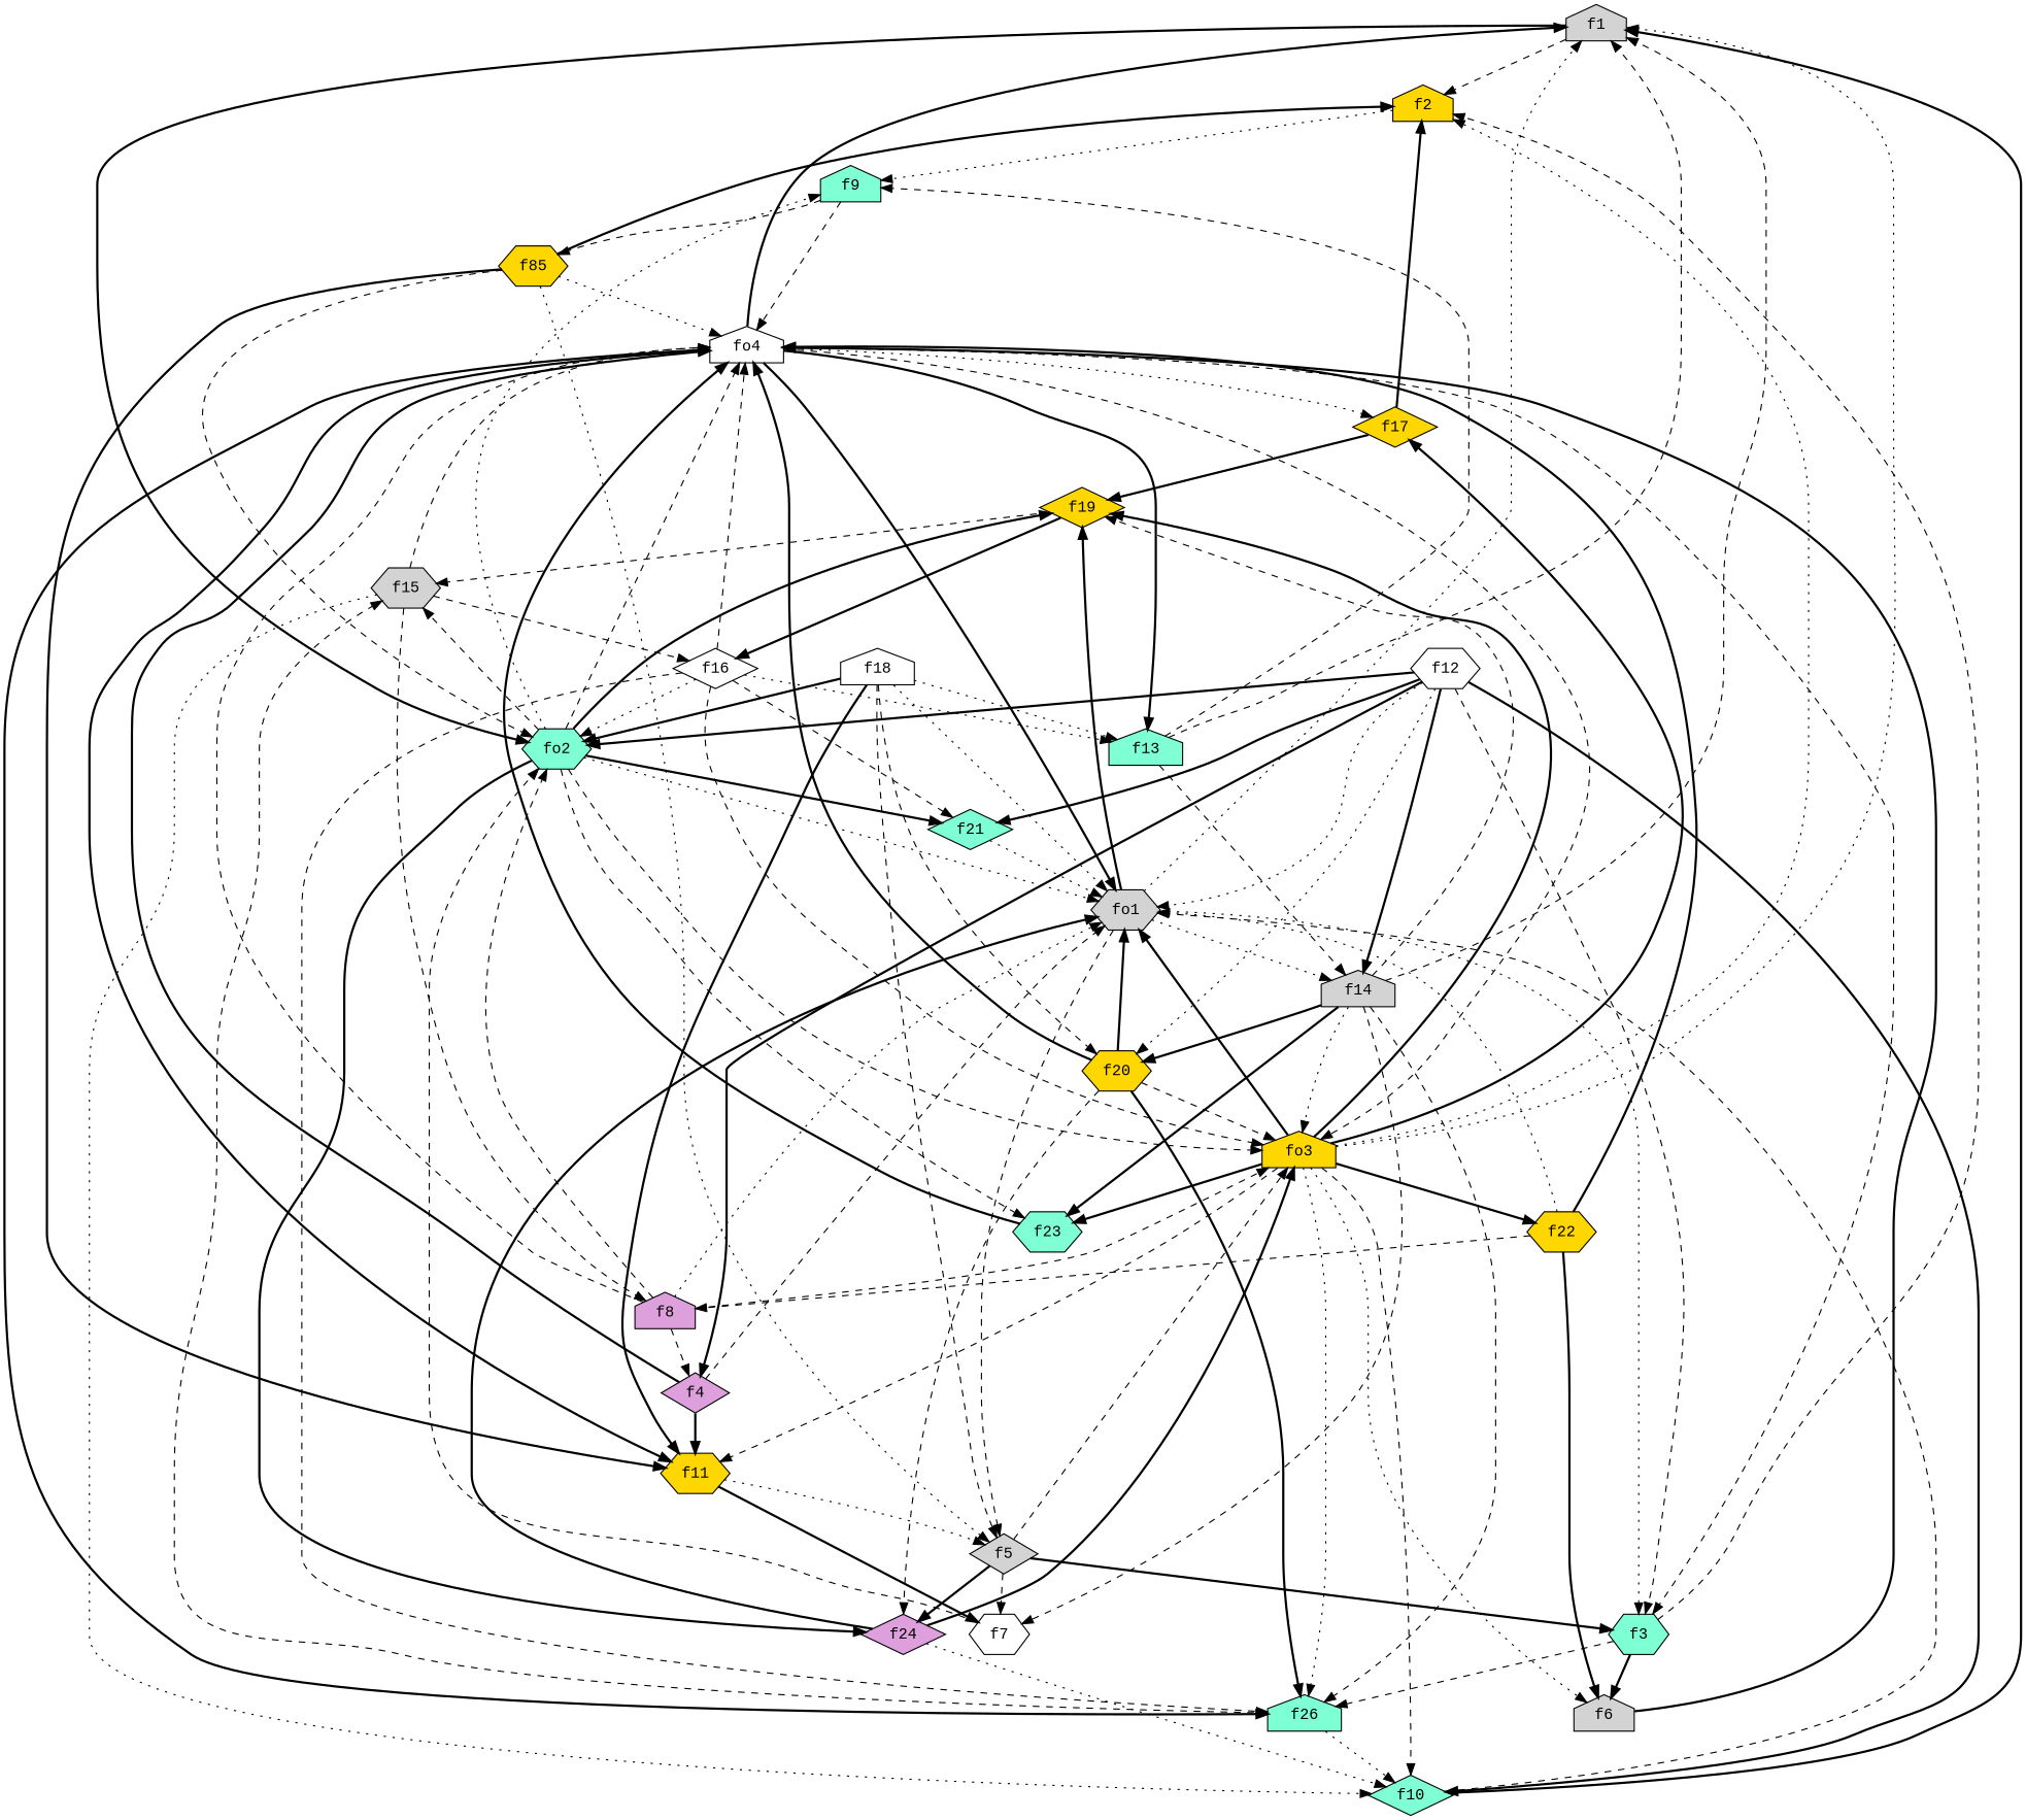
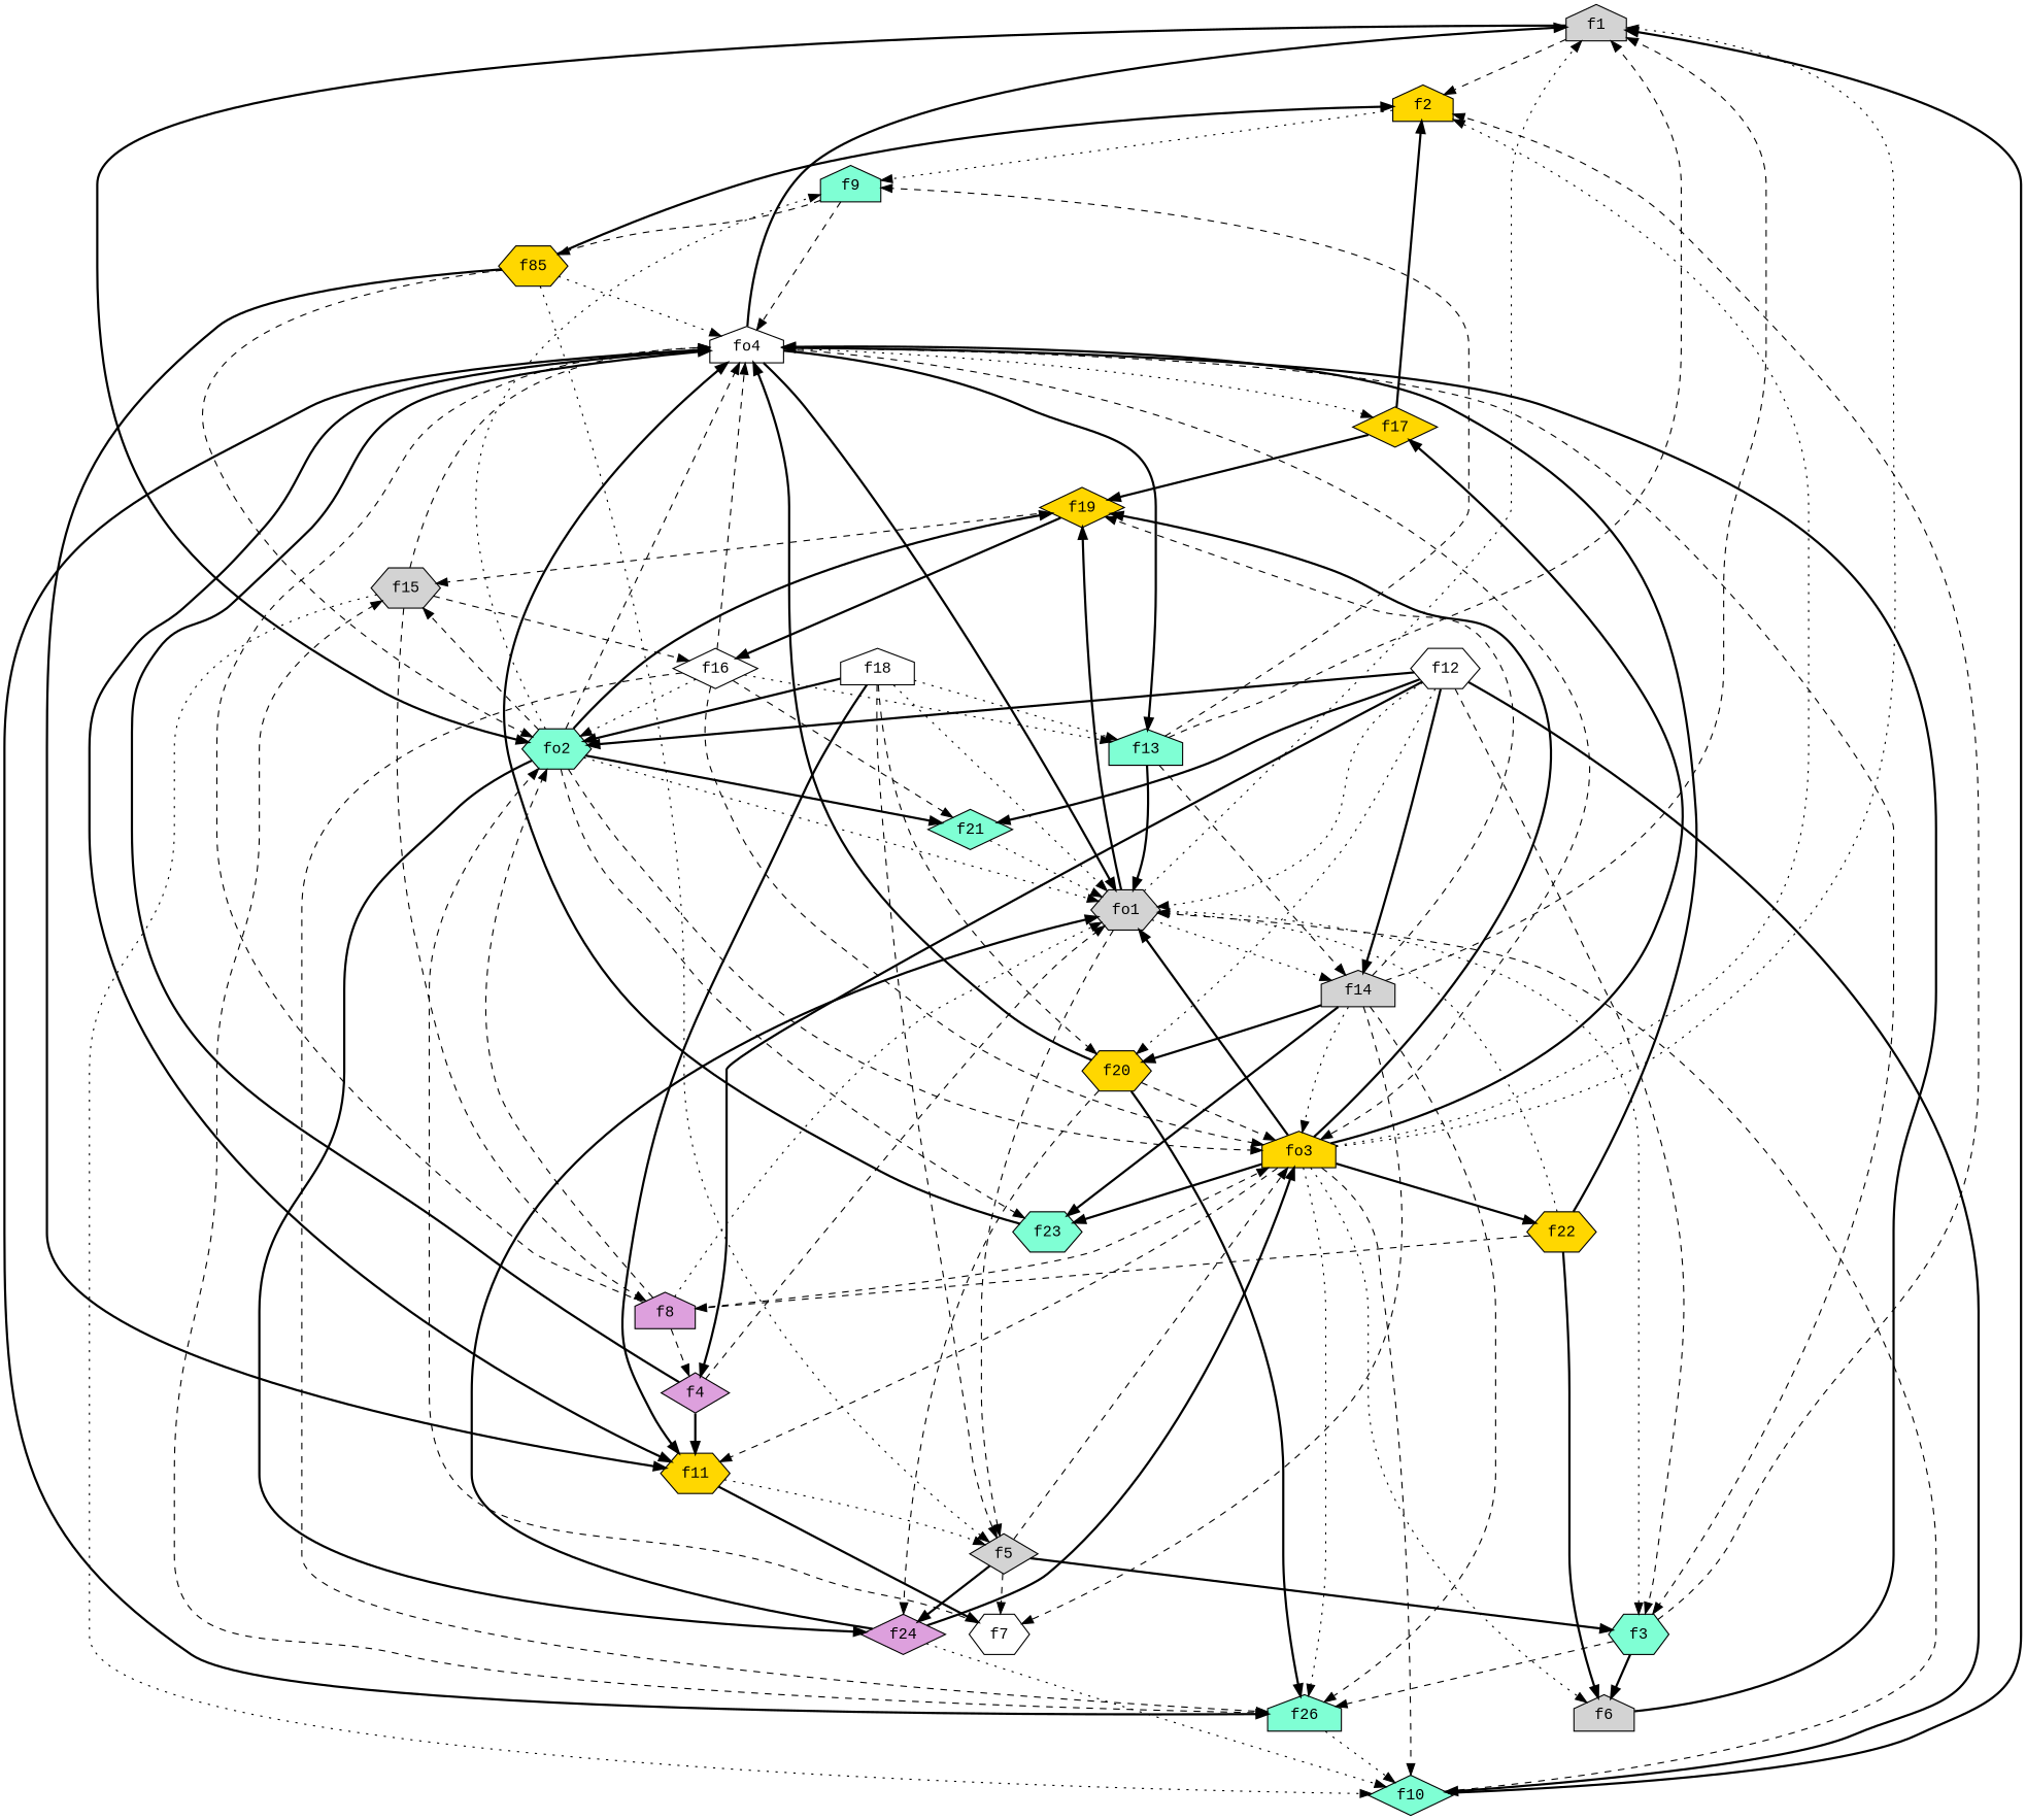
  strict digraph {
    fontname="Liberation Mono"
    node [fillcolor=gold fontname="Liberation Mono" shape=house style=filled]
    edge [fontname="Liberation Mono" style=dashed weight=2]
    f1 [fillcolor=lightgrey]
    f2
    fo2 [fillcolor=aquamarine shape=hexagon]
    f9 [fillcolor=aquamarine]
    fo1 [fillcolor=lightgrey shape=hexagon]
    fo4 [fillcolor=white]
    f24 [fillcolor=plum shape=diamond]
    fo3
    f21 [fillcolor=aquamarine shape=diamond]
    f19 [shape=diamond]
    f23 [fillcolor=aquamarine shape=hexagon]
    f15 [fillcolor=lightgrey shape=hexagon]
    n13 [label=f85 shape=hexagon]
    f3 [fillcolor=aquamarine shape=hexagon]
    f6 [fillcolor=lightgrey]
    f26 [fillcolor=aquamarine]
    f10 [fillcolor=aquamarine shape=diamond]
    f4 [fillcolor=plum shape=diamond]
    f11 [shape=hexagon]
    f5 [fillcolor=lightgrey shape=diamond]
    f7 [fillcolor=white shape=hexagon]
    f14 [fillcolor=lightgrey]
    f13 [fillcolor=aquamarine]
    f17 [shape=diamond]
    f22 [shape=hexagon]
    f8 [fillcolor=plum]
    f12 [fillcolor=white shape=hexagon]
    f20 [shape=hexagon]
    f16 [fillcolor=white shape=diamond]
    f18 [fillcolor=white]
    f1 -> f2
    f1 -> fo2 [style=bold]
    f2 -> f9 [style=dotted]
    fo2 -> f9 [style=dotted]
    fo2 -> fo1 [style=dotted]
    fo2 -> fo4
    fo2 -> f24 [style=bold]
    fo2 -> fo3
    fo2 -> f21 [style=bold]
    fo2 -> f19 [style=bold]
    fo2 -> f23
    fo2 -> f15
    f9 -> fo4
    f9 -> n13
    fo1 -> f1 [style=dotted]
    fo1 -> f19 [style=bold]
    fo1 -> f3 [style=dotted]
    fo1 -> f5
    fo1 -> f14 [style=dotted]
    fo4 -> f1 [style=bold]
    fo4 -> fo1 [style=bold]
    fo4 -> fo3
    fo4 -> f3
    fo4 -> f26 [style=bold]
    fo4 -> f11 [style=bold]
    fo4 -> f13 [style=bold]
    fo4 -> f17 [style=dotted]
    f24 -> fo1 [style=bold]
    f24 -> fo3 [style=bold]
    f24 -> f10 [style=dotted]
    fo3 -> f1 [style=dotted]
    fo3 -> f2 [style=dotted]
    fo3 -> fo1 [style=bold]
    fo3 -> f19 [style=bold]
    fo3 -> f23 [style=bold]
    fo3 -> f6 [style=dotted]
    fo3 -> f26 [style=dotted]
    fo3 -> f10
    fo3 -> f11
    fo3 -> f17 [style=bold]
    fo3 -> f22 [style=bold]
    f21 -> fo1 [style=dotted]
    f19 -> f15
    f19 -> f16 [style=bold]
    f23 -> fo4 [style=bold]
    f15 -> fo4
    f15 -> f10 [style=dotted]
    f15 -> f8
    f15 -> f16
    n13 -> f2 [style=bold]
    n13 -> fo2
    n13 -> fo4 [style=dotted]
    n13 -> f11 [style=bold]
    n13 -> f5 [style=dotted]
    f3 -> f2
    f3 -> f6 [style=bold]
    f3 -> f26
    f6 -> fo4 [style=bold]
    f26 -> f15
    f26 -> f10 [style=dotted]
    f10 -> f1 [style=bold]
    f10 -> fo1
    f4 -> fo1
    f4 -> fo4 [style=bold]
    f4 -> f11 [style=bold]
    f11 -> f5 [style=dotted]
    f11 -> f7 [style=bold]
    f5 -> f24 [style=bold]
    f5 -> fo3
    f5 -> f3 [style=bold]
    f5 -> f7
    f7 -> fo2
    f14 -> f1
    f14 -> fo3 [style=dotted]
    f14 -> f19
    f14 -> f23 [style=bold]
    f14 -> f26
    f14 -> f7
    f14 -> f20 [style=bold]
    f13 -> f1
    f13 -> f9
    f13 -> f14
    f17 -> f2 [style=bold]
    f17 -> f19 [style=bold]
    f22 -> fo1 [style=dotted]
    f22 -> fo4 [style=bold]
    f22 -> f6 [style=bold]
    f22 -> f8
    f8 -> fo2
    f8 -> fo1 [style=dotted]
    f8 -> fo4
    f8 -> fo3
    f8 -> f4
    f12 -> fo2 [style=bold]
    f12 -> fo1 [style=dotted]
    f12 -> f21 [style=bold]
    f12 -> f3
    f12 -> f10 [style=bold]
    f12 -> f4 [style=bold]
    f12 -> f14 [style=bold]
    f12 -> f20 [style=dotted]
-   f20 -> fo1 [style=bold]
+   f13 -> fo1 [style=bold]
    f20 -> fo4 [style=bold]
    f20 -> f24
    f20 -> fo3
    f20 -> f26 [style=bold]
    f16 -> fo2 [style=dotted]
    f16 -> fo4
    f16 -> fo3
    f16 -> f21
    f16 -> f26
    f16 -> f13 [style=dotted]
    f18 -> fo2 [style=bold]
    f18 -> fo1 [style=dotted]
    f18 -> f11 [style=bold]
    f18 -> f5
    f18 -> f13 [style=dotted]
    f18 -> f20
  }
